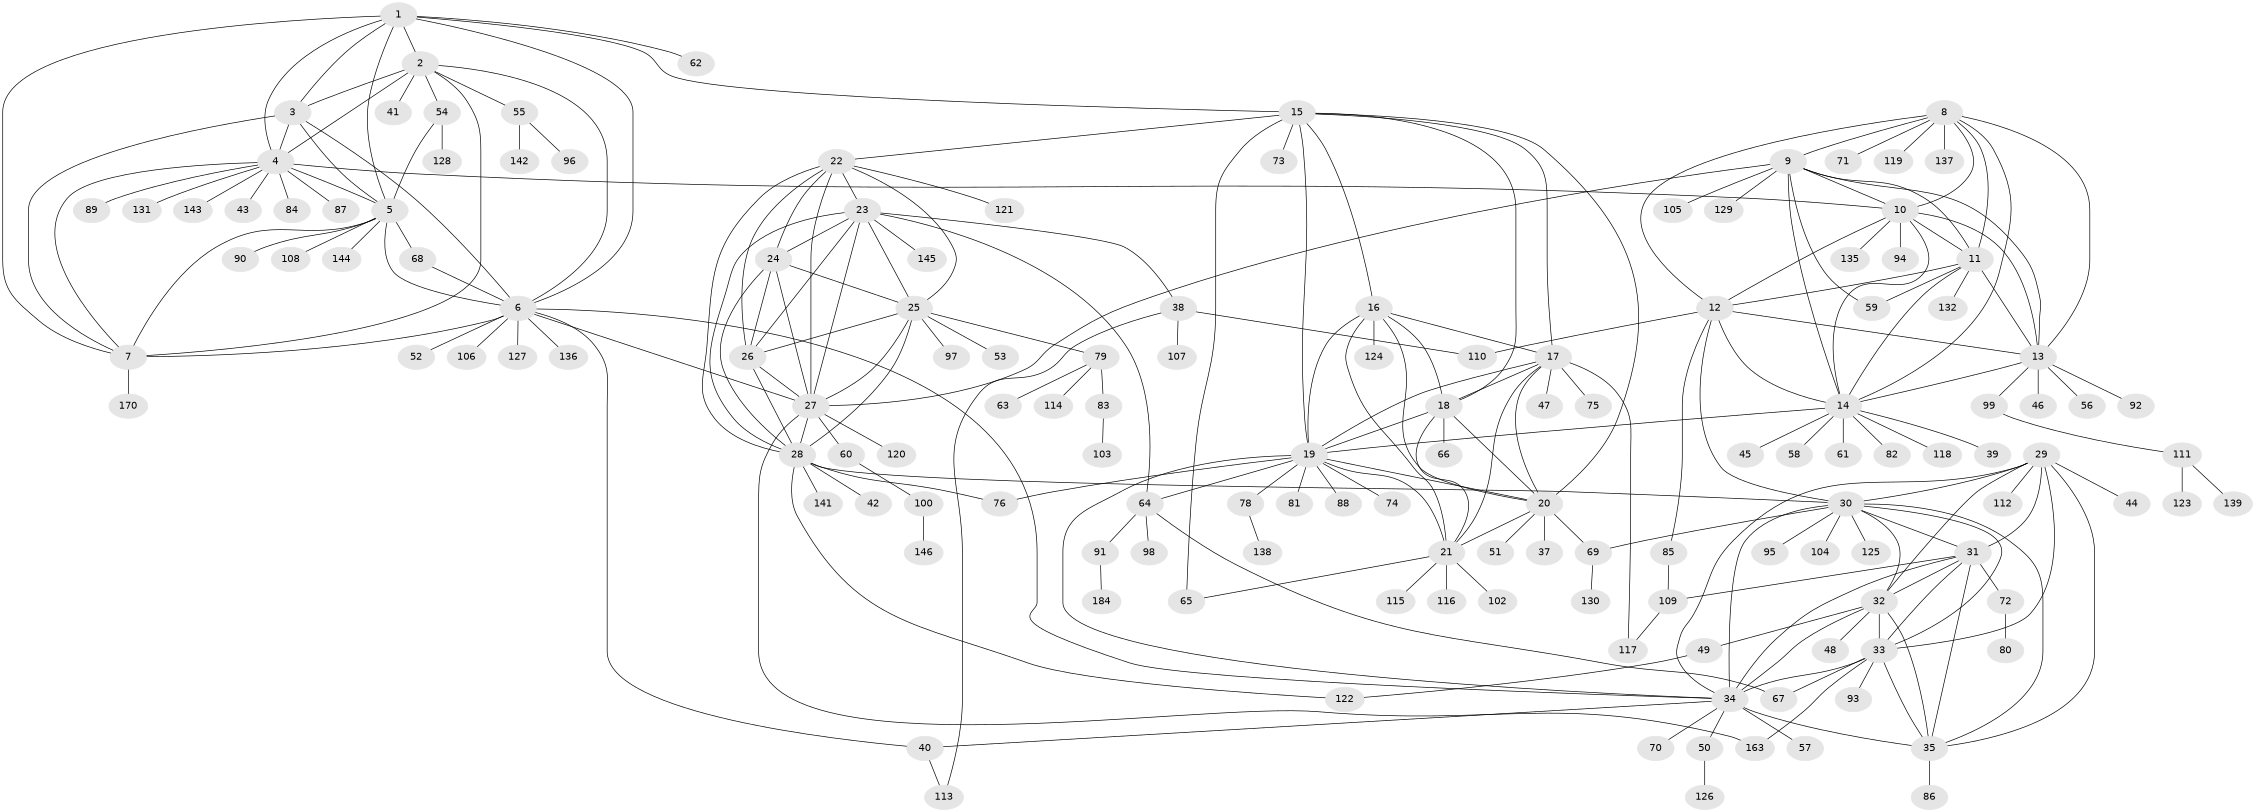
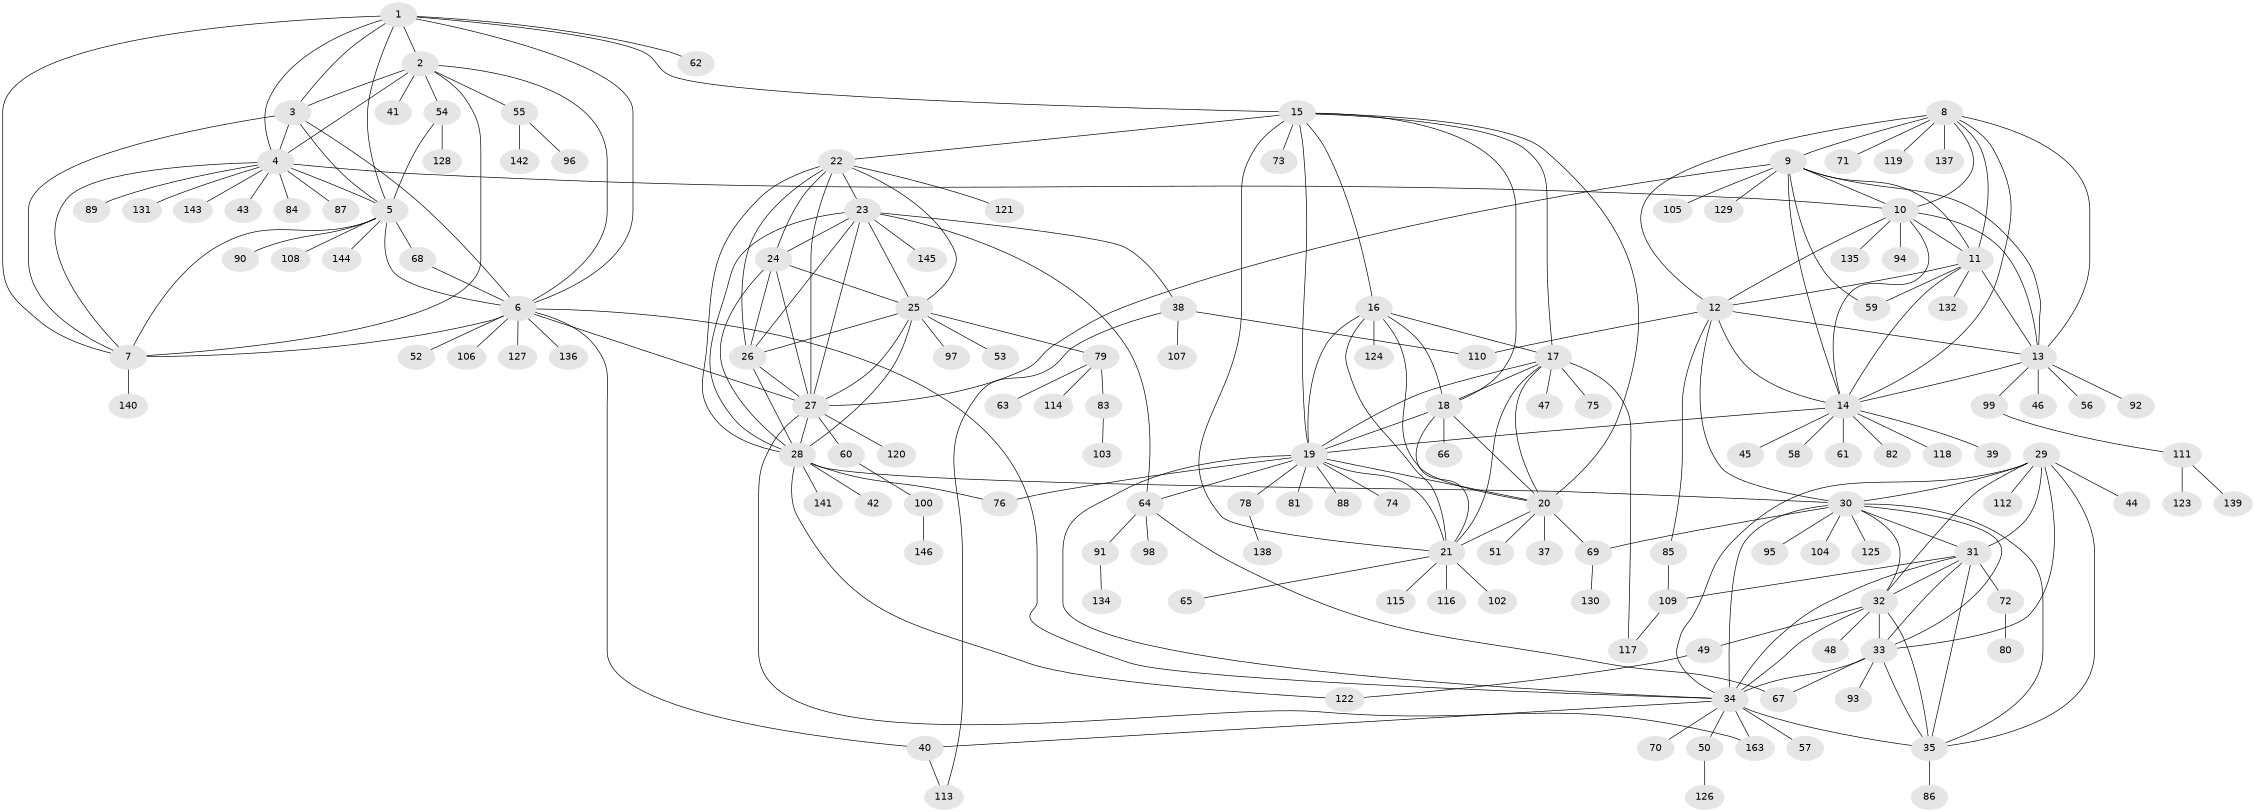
  graph {
    fontname="DejaVu Sans"
    node [color=gray90 fontname="DejaVu Sans" style=filled]
    edge [fontname="DejaVu Sans"]
    1
    2
    3
    4
    5
    6
    7
    15
    62
    41
    54
    55
    10
    43
    84
    87
    89
    131
    143
    68
    90
    108
    144
    27
    34
    40
    52
    106
    127
    136
-   140 [label=170]
+   140
    19
    16
    17
    18
    20
    21
    22
    73
    128
    96
    142
    11
    12
    13
    14
    94
    135
    28
    60
    120
    n52 [label=163]
    35
    50
    57
    70
    113
    8
    9
    71
    119
    137
    105
    129
    59
    132
    30
    85
    110
    46
    56
    92
    99
    39
    45
    58
    61
    82
    118
    69
    31
    32
    33
    95
    104
    125
    109
    111
    64
    74
    76
    78
    81
    88
    124
    47
    75
    117
    66
    37
    51
    65
    102
    115
    116
    23
    24
    25
    26
    121
    67
    91
    98
    138
    130
    38
    145
    53
    79
    97
    42
    122
    141
    107
    63
    83
    114
    100
    29
    44
    112
    72
    48
    49
    93
    86
    80
    126
    146
-   134 [label=184]
+   134
    103
    123
    139
    1 -- 2
    1 -- 3
    1 -- 4
    1 -- 5
    1 -- 6
    1 -- 7
    1 -- 15
    1 -- 62
    2 -- 3
    2 -- 4
    2 -- 6
    2 -- 7
    2 -- 41
    2 -- 54
    2 -- 55
    3 -- 4
    3 -- 5
    3 -- 6
    3 -- 7
    4 -- 5
    4 -- 7
    4 -- 10
    4 -- 43
    4 -- 84
    4 -- 87
    4 -- 89
    4 -- 131
    4 -- 143
    5 -- 6
    5 -- 7
    5 -- 68
    5 -- 90
    5 -- 108
    5 -- 144
    6 -- 7
    6 -- 27
    6 -- 34
    6 -- 40
    6 -- 52
    6 -- 106
    6 -- 127
    6 -- 136
    7 -- 140
    15 -- 19
    15 -- 16
    15 -- 17
    15 -- 18
    15 -- 20
-   15 -- 65
+   15 -- 21
    15 -- 22
    15 -- 73
    54 -- 5
    54 -- 128
    55 -- 96
    55 -- 142
    10 -- 11
    10 -- 12
    10 -- 13
    10 -- 14
    10 -- 94
    10 -- 135
    68 -- 6
    27 -- 28
    27 -- 60
    27 -- 120
    27 -- n52
    34 -- 40
    34 -- 35
    34 -- 50
    34 -- 57
    34 -- 70
    40 -- 113
    19 -- 34
    19 -- 20
    19 -- 21
    19 -- 64
    19 -- 74
    19 -- 76
    19 -- 78
    19 -- 81
    19 -- 88
    16 -- 19
    16 -- 17
    16 -- 18
    16 -- 20
    16 -- 21
    16 -- 124
    17 -- 19
    17 -- 18
    17 -- 20
    17 -- 21
    17 -- 47
    17 -- 75
    17 -- 117
    18 -- 19
    18 -- 20
    18 -- 21
    18 -- 66
    20 -- 21
    20 -- 69
    20 -- 37
    20 -- 51
    21 -- 65
    21 -- 102
    21 -- 115
    21 -- 116
    22 -- 27
    22 -- 28
    22 -- 23
    22 -- 24
    22 -- 25
    22 -- 26
    22 -- 121
    11 -- 12
    11 -- 13
    11 -- 14
    11 -- 59
    11 -- 132
    12 -- 13
    12 -- 14
    12 -- 30
    12 -- 85
    12 -- 110
    13 -- 14
    13 -- 46
    13 -- 56
    13 -- 92
    13 -- 99
    14 -- 19
    14 -- 39
    14 -- 45
    14 -- 58
    14 -- 61
    14 -- 82
    14 -- 118
    28 -- 30
    28 -- 76
    28 -- 42
    28 -- 122
    28 -- 141
    60 -- 100
    35 -- 86
    50 -- 126
    8 -- 10
    8 -- 11
    8 -- 12
    8 -- 13
    8 -- 14
    8 -- 9
    8 -- 71
    8 -- 119
    8 -- 137
    9 -- 10
    9 -- 27
    9 -- 11
    9 -- 13
    9 -- 14
    9 -- 105
    9 -- 129
    9 -- 59
    30 -- 34
    30 -- 35
    30 -- 69
    30 -- 31
    30 -- 32
    30 -- 33
    30 -- 95
    30 -- 104
    30 -- 125
    85 -- 109
    99 -- 111
    69 -- 130
    31 -- 34
    31 -- 35
    31 -- 32
    31 -- 33
    31 -- 109
    31 -- 72
    32 -- 34
    32 -- 35
    32 -- 33
    32 -- 48
    32 -- 49
    33 -- 34
-   33 -- n52
+   34 -- n52
    33 -- 35
    33 -- 67
    33 -- 93
    109 -- 117
    111 -- 123
    111 -- 139
    64 -- 67
    64 -- 91
    64 -- 98
    78 -- 138
    23 -- 27
    23 -- 28
    23 -- 64
    23 -- 24
    23 -- 25
    23 -- 26
    23 -- 38
    23 -- 145
    24 -- 27
    24 -- 28
    24 -- 25
    24 -- 26
    25 -- 27
    25 -- 28
    25 -- 26
    25 -- 53
    25 -- 79
    25 -- 97
    26 -- 27
    26 -- 28
    91 -- 134
    38 -- 113
    38 -- 110
    38 -- 107
    79 -- 63
    79 -- 83
    79 -- 114
    83 -- 103
    100 -- 146
    29 -- 34
    29 -- 35
    29 -- 30
    29 -- 31
    29 -- 32
    29 -- 33
    29 -- 44
    29 -- 112
    72 -- 80
    49 -- 122
  }
